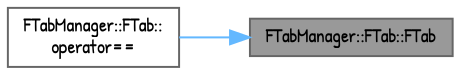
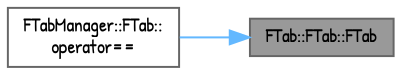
  digraph {
    rankdir=RL
    fontname="Patrick Hand"
    node [fontname="Patrick Hand" fontsize=10 shape=box style=filled]
-   n1 [color=gray40 fillcolor=grey60 fontcolor=black height=0.2 label="FTabManager::FTab::FTab" width=0.4]
+   n1 [color=gray40 fillcolor=grey60 fontcolor=black height=0.2 label="FTab::FTab::FTab" width=0.4]
    n2 [color=grey40 fillcolor=white height=0.2 label="FTabManager::FTab::\loperator==" width=0.4]
    n1 -> n2 [color=steelblue1 dir=back fontname="Patrick Hand" fontsize=10 labelfontname=Helvetica labelfontsize=10 style=solid]
  }
